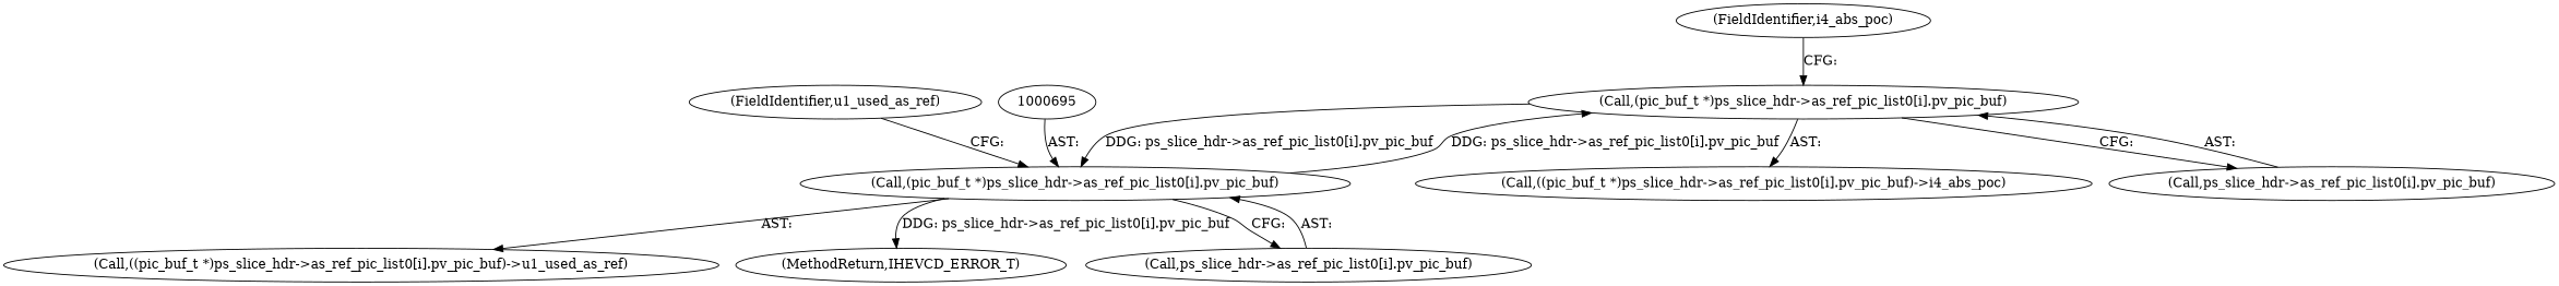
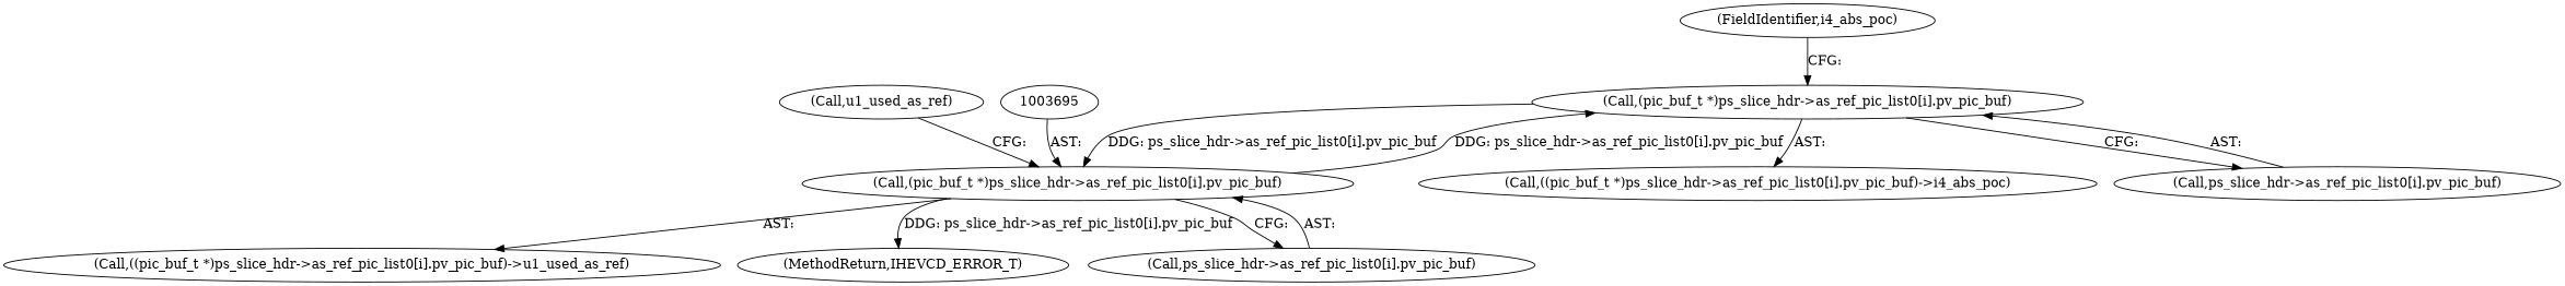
  digraph {
    n1 [label="(Call,(pic_buf_t *)ps_slice_hdr->as_ref_pic_list0[i].pv_pic_buf)"]
    n2 [label="(Call,(pic_buf_t *)ps_slice_hdr->as_ref_pic_list0[i].pv_pic_buf)"]
    n3 [label="(Call,((pic_buf_t *)ps_slice_hdr->as_ref_pic_list0[i].pv_pic_buf)->i4_abs_poc)"]
    n4 [label="(Call,ps_slice_hdr->as_ref_pic_list0[i].pv_pic_buf)"]
    n5 [label="(Call,((pic_buf_t *)ps_slice_hdr->as_ref_pic_list0[i].pv_pic_buf)->u1_used_as_ref)"]
    n6 [label="(MethodReturn,IHEVCD_ERROR_T)"]
    n7 [label="(Call,ps_slice_hdr->as_ref_pic_list0[i].pv_pic_buf)"]
-   n8 [label="(FieldIdentifier,u1_used_as_ref)"]
+   n8 [label="(Call,u1_used_as_ref)"]
    n9 [label="(FieldIdentifier,i4_abs_poc)"]
-   1000695
+   1000695 [label=1003695]
    n1 -> n2 [label="DDG: ps_slice_hdr->as_ref_pic_list0[i].pv_pic_buf"]
    n1 -> n3 [label="AST: "]
    n1 -> n4 [label="CFG: "]
    n2 -> n1 [label="DDG: ps_slice_hdr->as_ref_pic_list0[i].pv_pic_buf"]
    n2 -> n5 [label="AST: "]
    n2 -> n6 [label="DDG: ps_slice_hdr->as_ref_pic_list0[i].pv_pic_buf"]
    n2 -> n7 [label="CFG: "]
    n4 -> n1 [label="AST: "]
    n7 -> n2 [label="AST: "]
    n8 -> n2 [label="CFG: "]
    n9 -> n1 [label="CFG: "]
    1000695 -> n2 [label="AST: "]
  }
